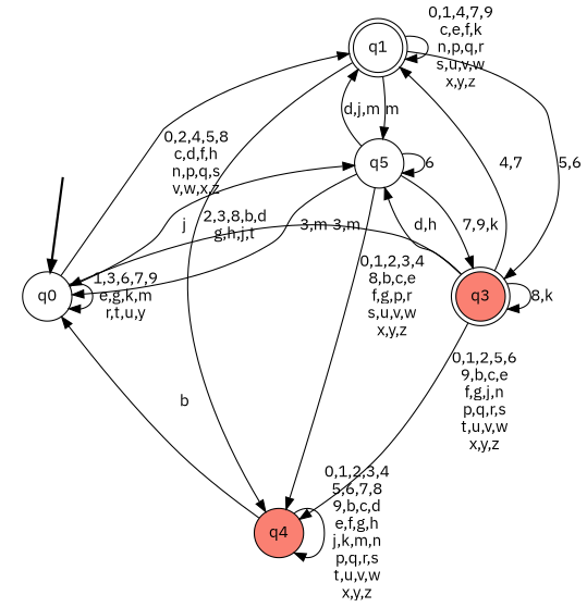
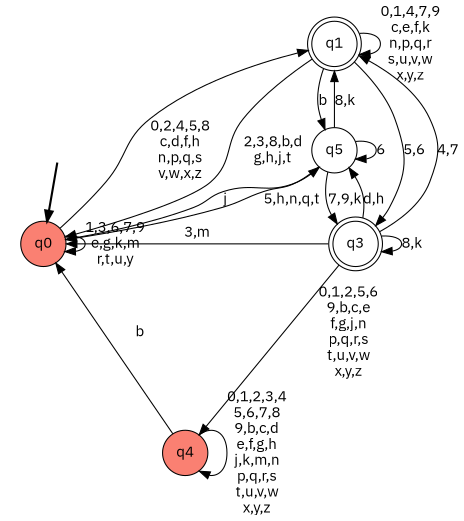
  digraph {
    fontname="IBM Plex Sans"
    rankdir=TB
    node [fontname="IBM Plex Sans" shape=circle style=filled color=black fillcolor=white]
    edge [fontname="IBM Plex Sans"]
    __start0 [height=0 shape=none style=invis width=0 color="" fillcolor=""]
-   n2 [label=q0]
+   n2 [fillcolor=salmon label=q0]
    n3 [label=q1 shape=doublecircle style="rounded,filled"]
    n4 [label=q5]
-   n5 [fillcolor=salmon label=q3 shape=doublecircle style="rounded,filled"]
+   n5 [label=q3 shape=doublecircle style="rounded,filled"]
    n6 [fillcolor=salmon label=q4]
    subgraph cluster_1 {
      nodesep=0.15
      ranksep=0.15
      style=invis
      __start0
      n2
    }
    __start0 -> n2 [penwidth=2]
    n2 -> n2 [label="1,3,6,7,9\ne,g,k,m\nr,t,u,y"]
    n2 -> n3 [label="0,2,4,5,8\nc,d,f,h\nn,p,q,s\nv,w,x,z"]
    n2 -> n4 [label=j]
-   n3 -> n6 [label="2,3,8,b,d\ng,h,j,t"]
+   n3 -> n2 [label="2,3,8,b,d\ng,h,j,t"]
    n3 -> n3 [label="0,1,4,7,9\nc,e,f,k\nn,p,q,r\ns,u,v,w\nx,y,z"]
-   n3 -> n4 [label=m]
+   n3 -> n4 [label=b]
    n3 -> n5 [label="5,6"]
-   n4 -> n2 [label="3,m"]
-   n4 -> n3 [label="d,j,m"]
+   n4 -> n2 [label="5,h,n,q,t"]
+   n4 -> n3 [label="8,k"]
    n4 -> n4 [label=6]
    n4 -> n5 [label="7,9,k"]
-   n4 -> n6 [label="0,1,2,3,4\n8,b,c,e\nf,g,p,r\ns,u,v,w\nx,y,z"]
    n5 -> n2 [label="3,m"]
    n5 -> n3 [label="4,7"]
    n5 -> n4 [label="d,h"]
    n5 -> n5 [label="8,k"]
    n5 -> n6 [label="0,1,2,5,6\n9,b,c,e\nf,g,j,n\np,q,r,s\nt,u,v,w\nx,y,z"]
    n6 -> n2 [label=b]
    n6 -> n6 [label="0,1,2,3,4\n5,6,7,8\n9,b,c,d\ne,f,g,h\nj,k,m,n\np,q,r,s\nt,u,v,w\nx,y,z"]
  }
